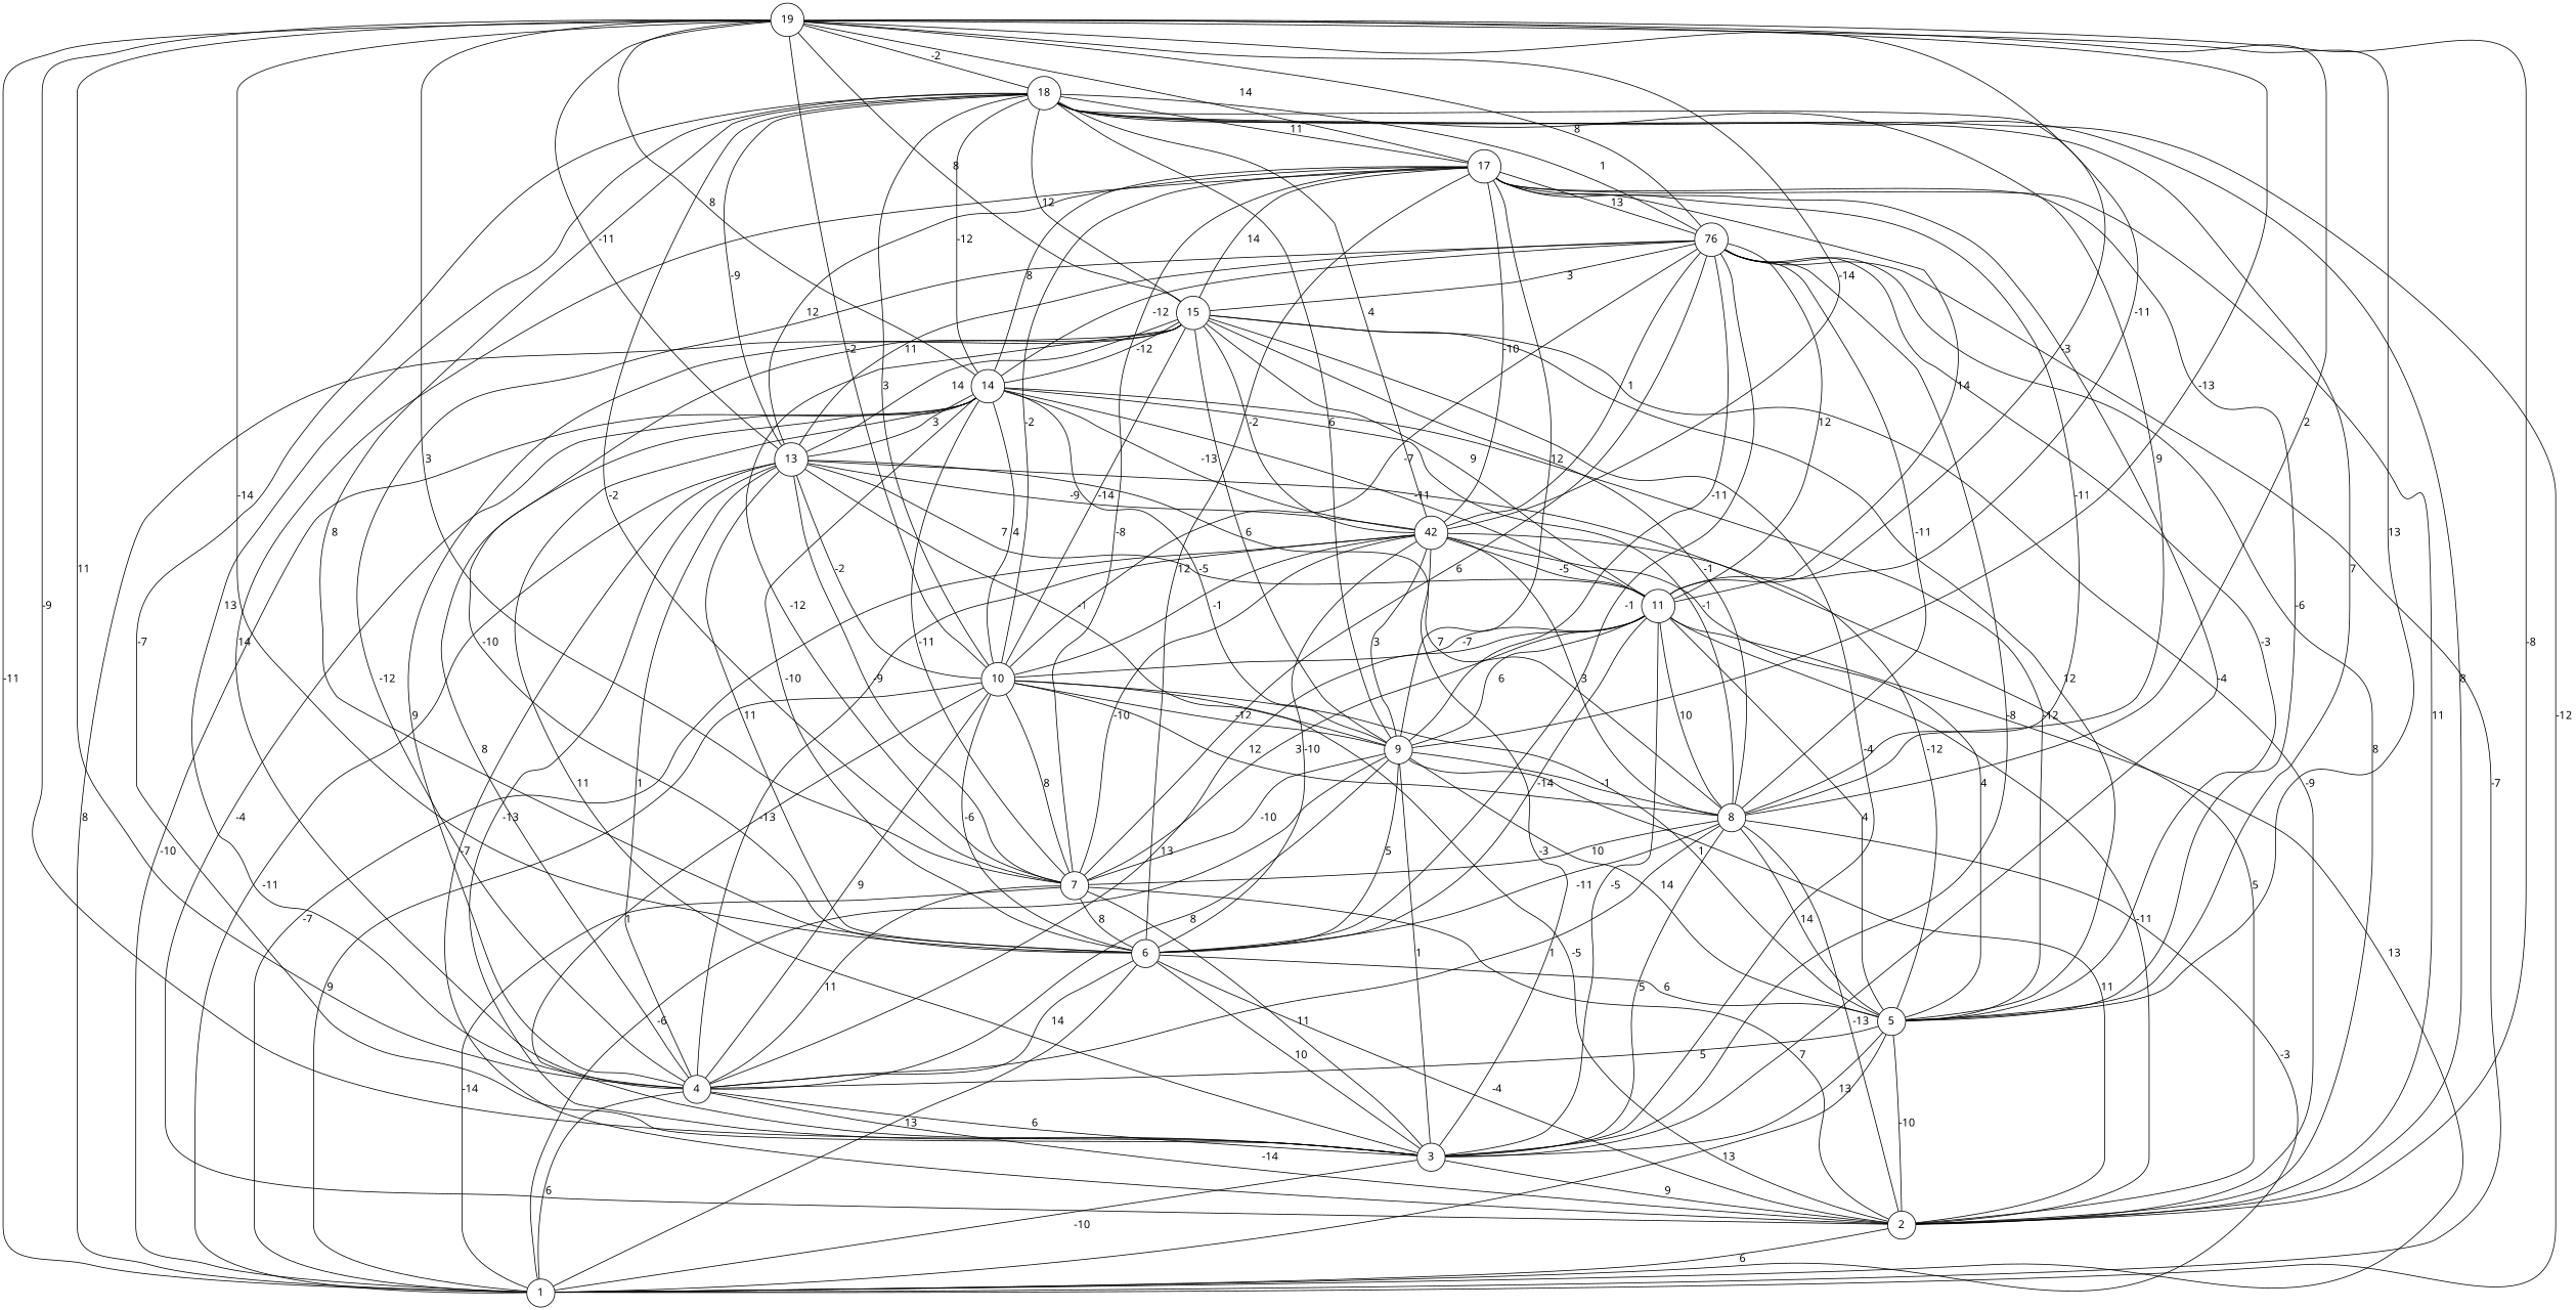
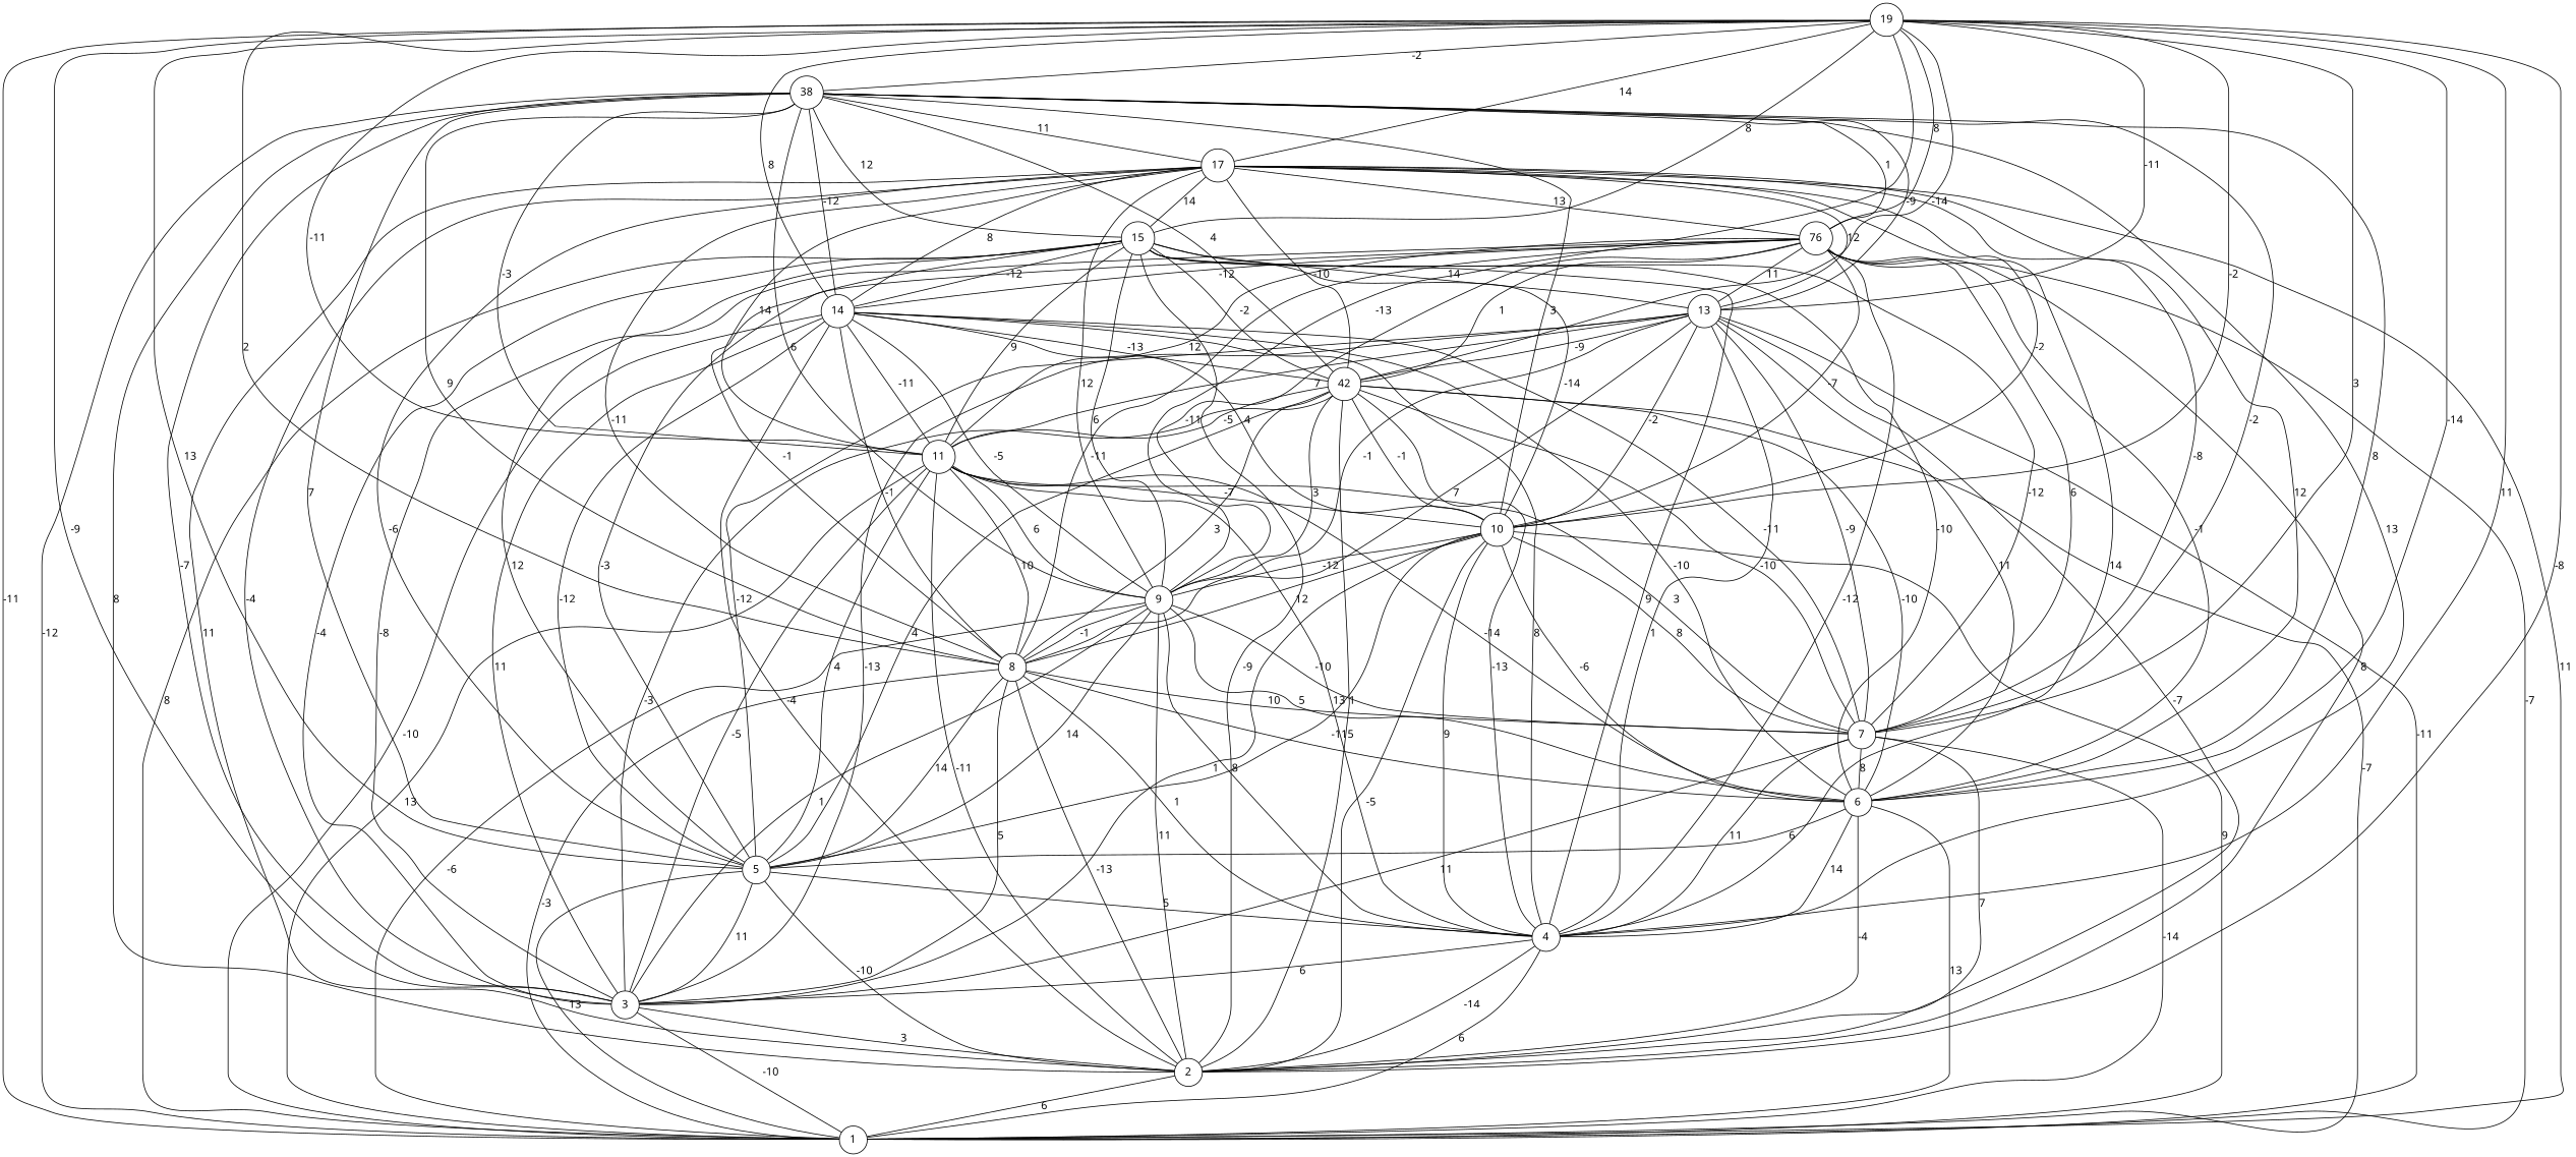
  graph {
    fontname="Noto Sans"
    node [fontname="Noto Sans" shape=circle]
    edge [fontname="Noto Sans"]
    19
    1
    2
    3
    4
    5
    6
    7
    8
    9
    10
    11
    n13 [label=42]
    13
    14
    15
    n17 [label=76]
    17
-   18
+   18 [label=38]
    19 -- 1 [label=-11]
    19 -- 2 [label=-8]
    19 -- 3 [label=-9]
    19 -- 4 [label=11]
    19 -- 5 [label=13]
    19 -- 6 [label=-14]
    19 -- 7 [label=3]
    19 -- 8 [label=2]
    19 -- 9 [label=-13]
    19 -- 10 [label=-2]
    19 -- 11 [label=-11]
    19 -- n13 [label=-14]
    19 -- 13 [label=-11]
    19 -- 14 [label=8]
    19 -- 15 [label=8]
    19 -- n17 [label=8]
    19 -- 17 [label=14]
    19 -- 18 [label=-2]
    2 -- 1 [label=6]
    3 -- 1 [label=-10]
-   3 -- 2 [label=9]
+   3 -- 2 [label=3]
    4 -- 1 [label=6]
    4 -- 2 [label=-14]
    4 -- 3 [label=6]
    5 -- 1 [label=13]
    5 -- 2 [label=-10]
-   5 -- 3 [label=13]
+   5 -- 3 [label=11]
    5 -- 4 [label=5]
    6 -- 1 [label=13]
    6 -- 2 [label=-4]
-   6 -- 3 [label=10]
    6 -- 4 [label=14]
    6 -- 5 [label=6]
    7 -- 1 [label=-14]
    7 -- 2 [label=7]
    7 -- 3 [label=11]
    7 -- 4 [label=11]
    7 -- 6 [label=8]
    8 -- 1 [label=-3]
    8 -- 2 [label=-13]
    8 -- 3 [label=5]
    8 -- 4 [label=1]
    8 -- 5 [label=14]
    8 -- 6 [label=-11]
    8 -- 7 [label=10]
    9 -- 1 [label=-6]
    9 -- 2 [label=11]
    9 -- 3 [label=1]
    9 -- 4 [label=8]
    9 -- 5 [label=14]
    9 -- 6 [label=5]
    9 -- 7 [label=-10]
    9 -- 8 [label=-1]
    10 -- 1 [label=9]
    10 -- 2 [label=-5]
    10 -- 3 [label=1]
    10 -- 4 [label=9]
    10 -- 5 [label=1]
    10 -- 6 [label=-6]
    10 -- 7 [label=8]
    10 -- 8 [label=12]
    10 -- 9 [label=-12]
    11 -- 1 [label=13]
    11 -- 2 [label=-11]
    11 -- 3 [label=-5]
    11 -- 4 [label=13]
    11 -- 5 [label=4]
    11 -- 6 [label=-14]
    11 -- 7 [label=3]
    11 -- 8 [label=10]
    11 -- 9 [label=6]
    11 -- 10 [label=-7]
    n13 -- 1 [label=-7]
    n13 -- 2 [label=5]
    n13 -- 3 [label=-3]
    n13 -- 4 [label=-13]
    n13 -- 5 [label=4]
    n13 -- 6 [label=-10]
    n13 -- 7 [label=-10]
    n13 -- 8 [label=3]
    n13 -- 9 [label=3]
    n13 -- 10 [label=-1]
    n13 -- 11 [label=-5]
    13 -- 1 [label=-11]
    13 -- 2 [label=-7]
    13 -- 3 [label=-13]
    13 -- 4 [label=1]
    13 -- 5 [label=-12]
    13 -- 6 [label=11]
    13 -- 7 [label=-9]
    13 -- 8 [label=7]
    13 -- 9 [label=-1]
    13 -- 10 [label=-2]
    13 -- 11 [label=7]
    13 -- n13 [label=-9]
    14 -- 1 [label=-10]
    14 -- 2 [label=-4]
    14 -- 3 [label=11]
    14 -- 4 [label=8]
    14 -- 5 [label=-12]
    14 -- 6 [label=-10]
    14 -- 7 [label=-11]
    14 -- 8 [label=-1]
    14 -- 9 [label=-5]
    14 -- 10 [label=4]
    14 -- 11 [label=-11]
    14 -- n13 [label=-13]
-   14 -- 13 [label=3]
    15 -- 1 [label=8]
    15 -- 2 [label=-9]
    15 -- 3 [label=-4]
    15 -- 4 [label=9]
    15 -- 5 [label=12]
    15 -- 6 [label=-10]
    15 -- 7 [label=-12]
    15 -- 8 [label=-1]
    15 -- 9 [label=6]
    15 -- 10 [label=-14]
    15 -- 11 [label=9]
    15 -- n13 [label=-2]
    15 -- 13 [label=14]
    15 -- 14 [label=-12]
    n17 -- 1 [label=-7]
    n17 -- 2 [label=8]
    n17 -- 3 [label=-8]
    n17 -- 4 [label=-12]
    n17 -- 5 [label=-3]
    n17 -- 6 [label=-1]
    n17 -- 7 [label=6]
    n17 -- 8 [label=-11]
    n17 -- 9 [label=-11]
    n17 -- 10 [label=-7]
    n17 -- 11 [label=12]
    n17 -- n13 [label=1]
    n17 -- 13 [label=11]
    n17 -- 14 [label=-12]
-   n17 -- 15 [label=3]
+   17 -- 1 [label=11]
    17 -- 2 [label=11]
    17 -- 3 [label=-4]
    17 -- 4 [label=14]
    17 -- 5 [label=-6]
    17 -- 6 [label=12]
    17 -- 7 [label=-8]
    17 -- 8 [label=-11]
    17 -- 9 [label=12]
    17 -- 10 [label=-2]
    17 -- 11 [label=14]
    17 -- n13 [label=-10]
    17 -- 13 [label=12]
    17 -- 14 [label=8]
    17 -- 15 [label=14]
    17 -- n17 [label=13]
    18 -- 1 [label=-12]
    18 -- 2 [label=8]
    18 -- 3 [label=-7]
    18 -- 4 [label=13]
    18 -- 5 [label=7]
    18 -- 6 [label=8]
    18 -- 7 [label=-2]
    18 -- 8 [label=9]
    18 -- 9 [label=6]
    18 -- 10 [label=3]
    18 -- 11 [label=-3]
    18 -- n13 [label=4]
    18 -- 13 [label=-9]
    18 -- 14 [label=-12]
    18 -- 15 [label=12]
    18 -- n17 [label=1]
    18 -- 17 [label=11]
  }
